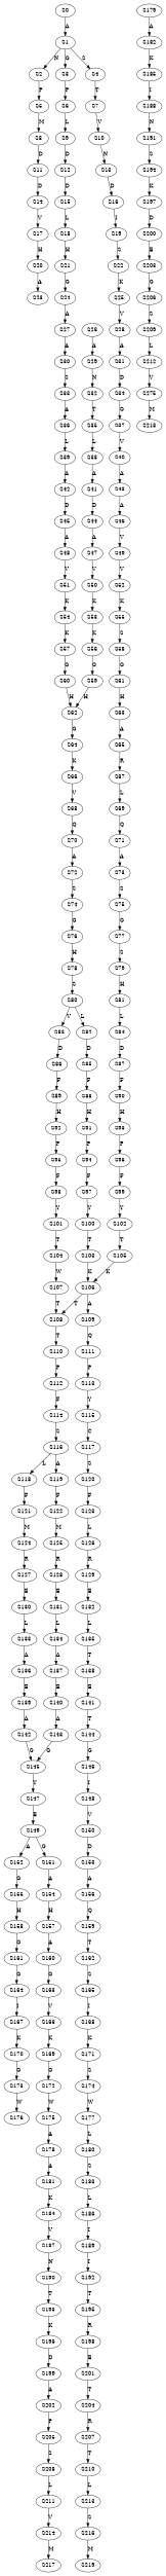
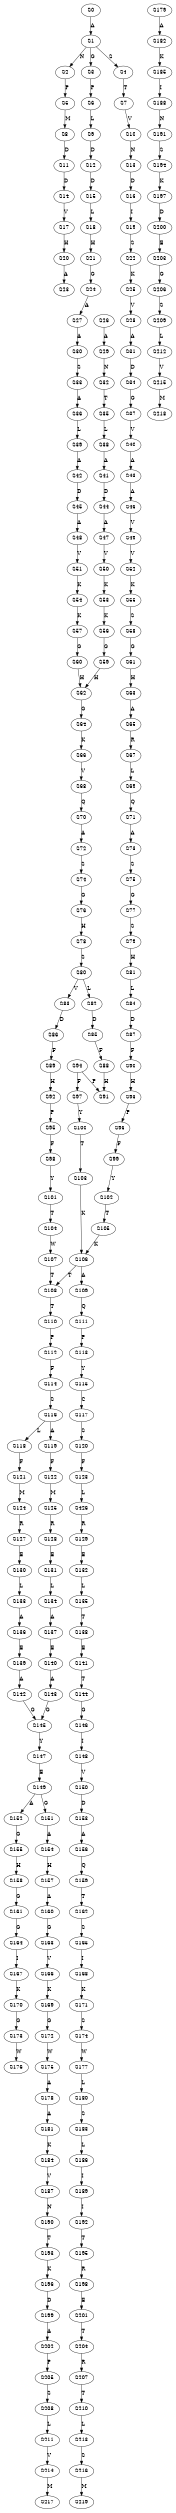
  strict digraph {
    S0
    S1
    S2
    S3
    S4
    S5
    S6
    S7
    S8
    S9
    S10
    S11
    S12
    S13
    S14
    S15
    S16
    S17
    S18
    S19
    S20
    S21
    S22
    S23
    S24
    S25
    S27
    S28
    S26
    S29
    S30
    S31
    S32
    S33
    S34
    S35
    S36
    S37
    S38
    S39
    S40
    S41
    S42
    S43
    S44
    S45
    S46
    S47
    S48
    S49
    S50
    S51
    S52
    S53
    S54
    S55
    S56
    S57
    S58
    S59
    S60
    S61
    S62
    S63
    S64
    S65
    S66
    S67
    S68
    S69
    S70
    S71
    S72
    S73
    S74
    S75
    S76
    S77
    S78
    S79
    S80
    S81
    S82
    S83
    S84
    S85
    S86
    S87
    S88
    S89
    S90
    S91
    S92
    S93
    S94
    S95
    S96
    S97
    S98
    S99
    S100
    S101
    S102
    S103
    S104
    S105
    S106
    S107
    S108
    S109
    S110
    S111
    S112
    S113
    S114
    S115
    S116
    S117
    S118
    S119
    S120
    S121
    S122
    S123
    S124
    S125
-   S126
+   S126 [label=S426]
    S127
    S128
    S129
    S130
    S131
    S132
    S133
    S134
    S135
    S136
    S137
    S138
    S139
    S140
    S141
    S142
    S143
    S144
    S145
    S146
    S147
    S148
    S149
    S150
    S151
    S152
    S153
    S154
    S155
    S156
    S157
    S158
    S159
    S160
    S161
    S162
    S163
    S164
    S165
    S166
    S167
    S168
    S169
    S170
    S171
    S172
    S173
    S174
    S175
    S176
    S177
    S178
    S180
    S181
    S179
    S182
    S183
    S184
    S185
    S186
    S187
    S188
    S189
    S190
    S191
    S192
    S193
    S194
    S195
    S196
    S197
    S198
    S199
    S200
    S201
    S202
    S203
    S204
    S205
    S206
    S207
    S208
    S209
    S210
    S211
    S212
    S213
    S214
-   S215 [label=S275]
+   S215
    S216
    S217
    S218
    S219
    S0 -> S1 [label=A]
    S1 -> S2 [label=N]
    S1 -> S3 [label=G]
    S1 -> S4 [label=S]
    S2 -> S5 [label=P]
    S3 -> S6 [label=P]
    S4 -> S7 [label=T]
    S5 -> S8 [label=M]
    S6 -> S9 [label=L]
    S7 -> S10 [label=V]
    S8 -> S11 [label=D]
    S9 -> S12 [label=D]
    S10 -> S13 [label=N]
    S11 -> S14 [label=D]
    S12 -> S15 [label=D]
    S13 -> S16 [label=D]
    S14 -> S17 [label=V]
    S15 -> S18 [label=L]
    S16 -> S19 [label=I]
    S17 -> S20 [label=H]
    S18 -> S21 [label=H]
    S19 -> S22 [label=S]
    S20 -> S23 [label=A]
    S21 -> S24 [label=G]
    S22 -> S25 [label=K]
    S24 -> S27 [label=A]
    S25 -> S28 [label=V]
    S27 -> S30 [label=A]
    S28 -> S31 [label=A]
    S26 -> S29 [label=A]
    S29 -> S32 [label=N]
    S30 -> S33 [label=S]
    S31 -> S34 [label=D]
    S32 -> S35 [label=T]
    S33 -> S36 [label=A]
    S34 -> S37 [label=G]
    S35 -> S38 [label=L]
    S36 -> S39 [label=L]
    S37 -> S40 [label=V]
    S38 -> S41 [label=A]
    S39 -> S42 [label=A]
    S40 -> S43 [label=A]
    S41 -> S44 [label=D]
    S42 -> S45 [label=D]
    S43 -> S46 [label=A]
    S44 -> S47 [label=A]
    S45 -> S48 [label=A]
    S46 -> S49 [label=V]
    S47 -> S50 [label=V]
    S48 -> S51 [label=V]
    S49 -> S52 [label=V]
    S50 -> S53 [label=K]
    S51 -> S54 [label=K]
    S52 -> S55 [label=K]
    S53 -> S56 [label=K]
    S54 -> S57 [label=K]
    S55 -> S58 [label=S]
    S56 -> S59 [label=G]
    S57 -> S60 [label=G]
    S58 -> S61 [label=G]
    S59 -> S62 [label=H]
    S60 -> S62 [label=H]
    S61 -> S63 [label=H]
    S62 -> S64 [label=G]
    S63 -> S65 [label=A]
    S64 -> S66 [label=K]
    S65 -> S67 [label=R]
    S66 -> S68 [label=V]
    S67 -> S69 [label=L]
    S68 -> S70 [label=Q]
    S69 -> S71 [label=Q]
    S70 -> S72 [label=A]
    S71 -> S73 [label=A]
    S72 -> S74 [label=S]
    S73 -> S75 [label=S]
    S74 -> S76 [label=G]
    S75 -> S77 [label=G]
    S76 -> S78 [label=H]
    S77 -> S79 [label=S]
    S78 -> S80 [label=S]
    S79 -> S81 [label=H]
    S80 -> S82 [label=L]
    S80 -> S83 [label=V]
    S81 -> S84 [label=L]
    S82 -> S85 [label=D]
    S83 -> S86 [label=D]
    S84 -> S87 [label=D]
    S85 -> S88 [label=F]
    S86 -> S89 [label=F]
    S87 -> S90 [label=F]
    S88 -> S91 [label=H]
    S89 -> S92 [label=H]
    S90 -> S93 [label=H]
-   S91 -> S94 [label=P]
+   S94 -> S91 [label=P]
    S92 -> S95 [label=P]
    S93 -> S96 [label=P]
    S94 -> S97 [label=F]
    S95 -> S98 [label=F]
    S96 -> S99 [label=F]
    S97 -> S100 [label=Y]
    S98 -> S101 [label=Y]
    S99 -> S102 [label=Y]
    S100 -> S103 [label=T]
    S101 -> S104 [label=T]
    S102 -> S105 [label=T]
    S103 -> S106 [label=K]
    S104 -> S107 [label=W]
    S105 -> S106 [label=K]
    S106 -> S108 [label=T]
    S106 -> S109 [label=A]
    S107 -> S108 [label=T]
    S108 -> S110 [label=T]
    S109 -> S111 [label=Q]
    S110 -> S112 [label=P]
    S111 -> S113 [label=P]
    S112 -> S114 [label=F]
    S113 -> S115 [label=Y]
    S114 -> S116 [label=S]
    S115 -> S117 [label=C]
    S116 -> S118 [label=L]
    S116 -> S119 [label=A]
    S117 -> S120 [label=S]
    S118 -> S121 [label=F]
    S119 -> S122 [label=F]
    S120 -> S123 [label=F]
    S121 -> S124 [label=M]
    S122 -> S125 [label=M]
    S123 -> S126 [label=L]
    S124 -> S127 [label=R]
    S125 -> S128 [label=R]
    S126 -> S129 [label=R]
    S127 -> S130 [label=E]
    S128 -> S131 [label=E]
    S129 -> S132 [label=E]
    S130 -> S133 [label=L]
    S131 -> S134 [label=L]
    S132 -> S135 [label=L]
    S133 -> S136 [label=A]
    S134 -> S137 [label=A]
    S135 -> S138 [label=T]
    S136 -> S139 [label=E]
    S137 -> S140 [label=E]
    S138 -> S141 [label=E]
    S139 -> S142 [label=A]
    S140 -> S143 [label=A]
    S141 -> S144 [label=T]
    S142 -> S145 [label=G]
    S143 -> S145 [label=G]
    S144 -> S146 [label=G]
    S145 -> S147 [label=Y]
    S146 -> S148 [label=I]
    S147 -> S149 [label=E]
    S148 -> S150 [label=V]
    S149 -> S151 [label=G]
    S149 -> S152 [label=A]
    S150 -> S153 [label=D]
    S151 -> S154 [label=A]
    S152 -> S155 [label=G]
    S153 -> S156 [label=A]
    S154 -> S157 [label=H]
    S155 -> S158 [label=H]
    S156 -> S159 [label=Q]
    S157 -> S160 [label=A]
    S158 -> S161 [label=G]
    S159 -> S162 [label=T]
    S160 -> S163 [label=G]
    S161 -> S164 [label=G]
    S162 -> S165 [label=S]
    S163 -> S166 [label=V]
    S164 -> S167 [label=I]
    S165 -> S168 [label=I]
    S166 -> S169 [label=K]
    S167 -> S170 [label=K]
    S168 -> S171 [label=K]
    S169 -> S172 [label=G]
    S170 -> S173 [label=G]
    S171 -> S174 [label=S]
    S172 -> S175 [label=W]
    S173 -> S176 [label=W]
    S174 -> S177 [label=W]
    S175 -> S178 [label=A]
    S177 -> S180 [label=L]
    S178 -> S181 [label=A]
    S180 -> S183 [label=S]
    S181 -> S184 [label=K]
    S179 -> S182 [label=A]
    S182 -> S185 [label=K]
    S183 -> S186 [label=L]
    S184 -> S187 [label=V]
    S185 -> S188 [label=I]
    S186 -> S189 [label=I]
    S187 -> S190 [label=N]
    S188 -> S191 [label=N]
    S189 -> S192 [label=I]
    S190 -> S193 [label=T]
    S191 -> S194 [label=S]
    S192 -> S195 [label=T]
    S193 -> S196 [label=K]
    S194 -> S197 [label=K]
    S195 -> S198 [label=R]
    S196 -> S199 [label=D]
    S197 -> S200 [label=D]
    S198 -> S201 [label=E]
    S199 -> S202 [label=A]
    S200 -> S203 [label=E]
    S201 -> S204 [label=T]
    S202 -> S205 [label=P]
    S203 -> S206 [label=G]
    S204 -> S207 [label=R]
    S205 -> S208 [label=S]
    S206 -> S209 [label=S]
    S207 -> S210 [label=T]
    S208 -> S211 [label=L]
    S209 -> S212 [label=L]
    S210 -> S213 [label=L]
    S211 -> S214 [label=V]
    S212 -> S215 [label=V]
    S213 -> S216 [label=S]
    S214 -> S217 [label=M]
    S215 -> S218 [label=M]
    S216 -> S219 [label=M]
  }
